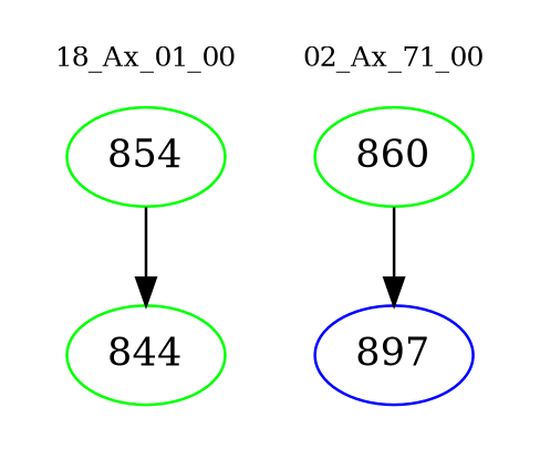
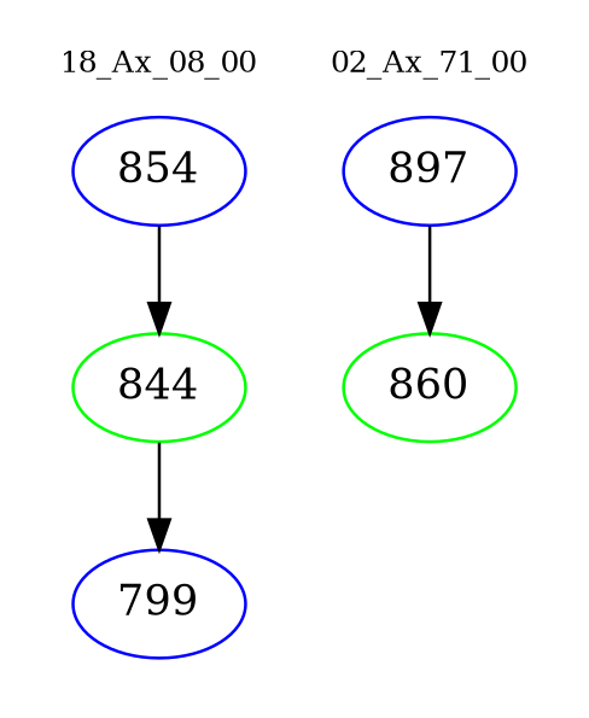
  digraph {
    node [color=green]
    edge [color=black]
-   n1 [label=854]
+   n1 [color=blue label=854]
    n2 [label=844]
+   n3 [color=blue label=799]
    n4 [label=860]
    n5 [color=blue label=897]
    subgraph cluster_1 {
      color=white
      fontsize=10
-     label="18_Ax_01_00"
+     label="18_Ax_08_00"
      n1
      n2
+     n3
    }
    subgraph cluster_2 {
      color=white
      fontsize=10
      label="02_Ax_71_00"
      n4
      n5
    }
    n1 -> n2
-   n4 -> n5
+   n2 -> n3
+   n5 -> n4
  }
